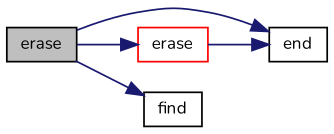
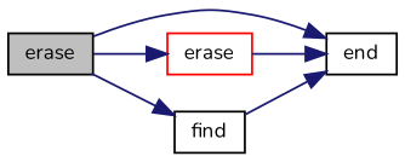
  digraph {
    rankdir=LR
    fontname=Nunito
    node [color=black fontname=Nunito fontsize=10 shape=record]
    edge [color=midnightblue fontname=Nunito fontsize=10 labelfontname=Helvetica labelfontsize=10 style=solid]
    n1 [fillcolor=grey75 fontcolor=black height=0.2 label=erase style=filled width=0.4]
    n2 [height=0.2 label=end width=0.4]
    n3 [color=red height=0.2 label=erase width=0.4]
    n4 [height=0.2 label=find width=0.4]
    n1 -> n2
    n1 -> n3
    n1 -> n4
    n3 -> n2
+   n4 -> n2
  }
